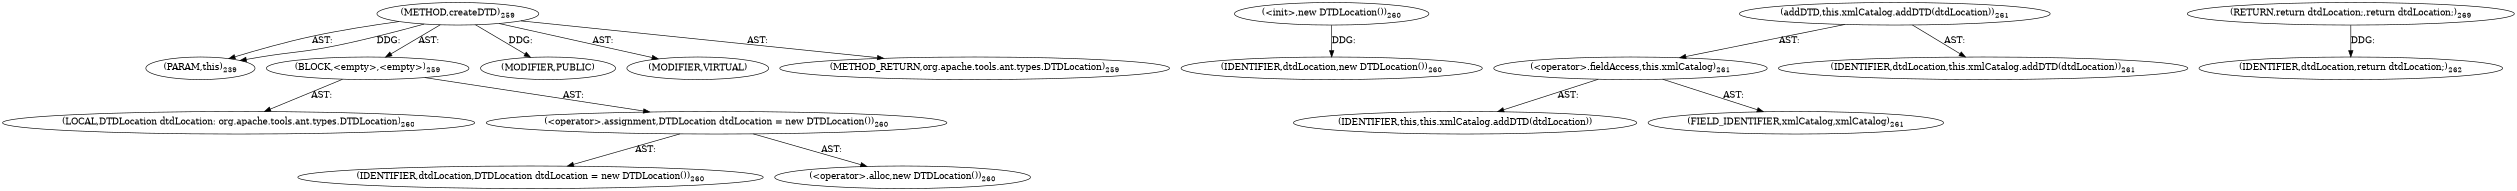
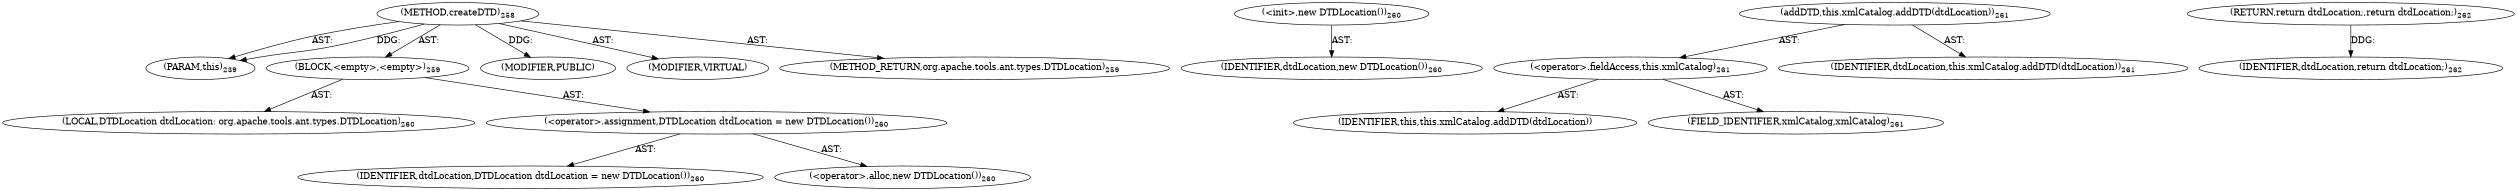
  digraph {
-   n1 [label=<(METHOD,createDTD)<SUB>259</SUB>>]
+   n1 [label=<(METHOD,createDTD)<SUB>258</SUB>>]
    n2 [label=<(PARAM,this)<SUB>239</SUB>>]
    n3 [label=<(BLOCK,&lt;empty&gt;,&lt;empty&gt;)<SUB>259</SUB>>]
    n4 [label=<(MODIFIER,PUBLIC)>]
    n5 [label=<(MODIFIER,VIRTUAL)>]
    n6 [label=<(METHOD_RETURN,org.apache.tools.ant.types.DTDLocation)<SUB>259</SUB>>]
    n7 [label=<(LOCAL,DTDLocation dtdLocation: org.apache.tools.ant.types.DTDLocation)<SUB>260</SUB>>]
    n8 [label=<(&lt;operator&gt;.assignment,DTDLocation dtdLocation = new DTDLocation())<SUB>260</SUB>>]
    n9 [label=<(IDENTIFIER,dtdLocation,DTDLocation dtdLocation = new DTDLocation())<SUB>260</SUB>>]
    n10 [label=<(&lt;operator&gt;.alloc,new DTDLocation())<SUB>260</SUB>>]
    n11 [label=<(&lt;init&gt;,new DTDLocation())<SUB>260</SUB>>]
    n12 [label=<(IDENTIFIER,dtdLocation,new DTDLocation())<SUB>260</SUB>>]
    n13 [label=<(addDTD,this.xmlCatalog.addDTD(dtdLocation))<SUB>261</SUB>>]
    n14 [label=<(&lt;operator&gt;.fieldAccess,this.xmlCatalog)<SUB>261</SUB>>]
    n15 [label=<(IDENTIFIER,dtdLocation,this.xmlCatalog.addDTD(dtdLocation))<SUB>261</SUB>>]
-   n16 [label=<(RETURN,return dtdLocation;,return dtdLocation;)<SUB>269</SUB>>]
+   n16 [label=<(RETURN,return dtdLocation;,return dtdLocation;)<SUB>262</SUB>>]
    n17 [label=<(IDENTIFIER,dtdLocation,return dtdLocation;)<SUB>262</SUB>>]
    n18 [label=<(IDENTIFIER,this,this.xmlCatalog.addDTD(dtdLocation))>]
    n19 [label=<(FIELD_IDENTIFIER,xmlCatalog,xmlCatalog)<SUB>261</SUB>>]
    n1 -> n2 [label="AST: "]
    n1 -> n2 [label="DDG: "]
    n1 -> n3 [label="AST: "]
    n1 -> n4 [label="DDG: "]
    n1 -> n5 [label="AST: "]
    n1 -> n6 [label="AST: "]
    n3 -> n7 [label="AST: "]
    n3 -> n8 [label="AST: "]
    n8 -> n9 [label="AST: "]
    n8 -> n10 [label="AST: "]
-   n11 -> n12 [label="DDG: "]
+   n11 -> n12 [label="AST: "]
    n13 -> n14 [label="AST: "]
    n13 -> n15 [label="AST: "]
    n14 -> n18 [label="AST: "]
    n14 -> n19 [label="AST: "]
    n16 -> n17 [label="DDG: "]
  }
